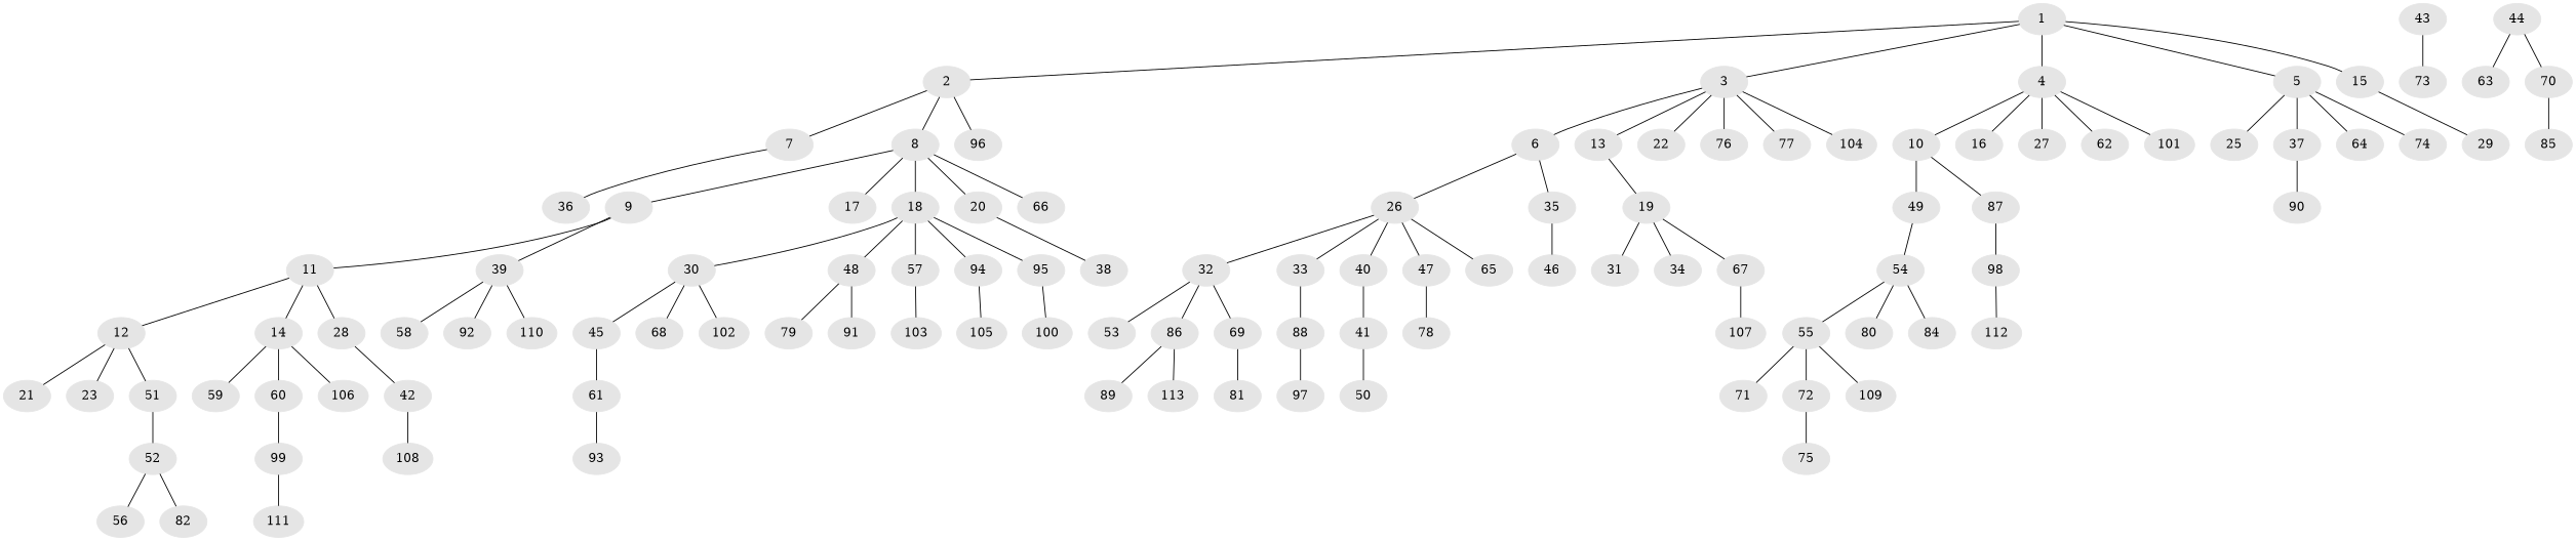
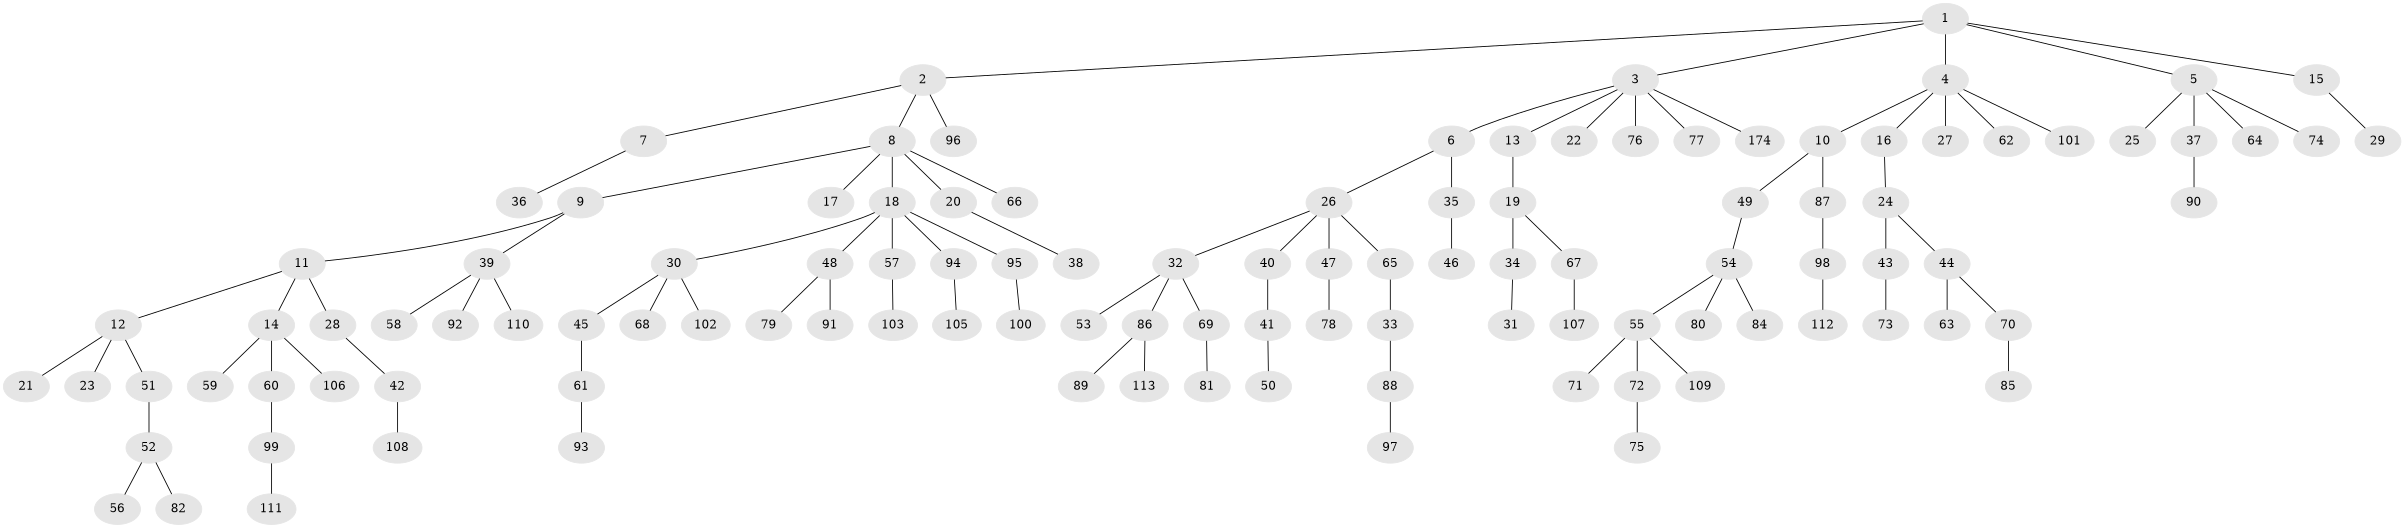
  graph {
    node [color=gray90 style=filled]
    1
    2
    3
    4
    5
    15
    7
    8
    96
    6
    13
    22
    76
    77
-   104
+   104 [label=174]
    10
    16
    27
    62
    101
    25
    37
    64
    74
    29
    36
    9
    17
    18
    20
    66
    26
    35
    19
    49
    87
+   24
    90
    32
    33
    40
    47
    65
    46
    11
    39
    30
    48
    57
    94
    95
    38
    12
    14
    28
    58
    92
    110
    54
    98
    21
    23
    51
    59
    60
    106
    42
    52
    31
    34
    67
    99
    43
    44
    45
    68
    102
    79
    91
    103
    105
    100
    107
    73
    63
    70
    53
    86
    69
    88
    41
    78
    108
    61
    89
    113
    97
    50
    85
    93
    55
    80
    84
    56
    82
    71
    72
    109
    75
    111
    81
    112
    1 -- 2
    1 -- 3
    1 -- 4
    1 -- 5
    1 -- 15
    2 -- 7
    2 -- 8
    2 -- 96
    3 -- 6
    3 -- 13
    3 -- 22
    3 -- 76
    3 -- 77
    3 -- 104
    4 -- 10
    4 -- 16
    4 -- 27
    4 -- 62
    4 -- 101
    5 -- 25
    5 -- 37
    5 -- 64
    5 -- 74
    15 -- 29
    7 -- 36
    8 -- 9
    8 -- 17
    8 -- 18
    8 -- 20
    8 -- 66
    6 -- 26
    6 -- 35
    13 -- 19
    10 -- 49
    10 -- 87
+   16 -- 24
    37 -- 90
    9 -- 11
    9 -- 39
    18 -- 30
    18 -- 48
    18 -- 57
    18 -- 94
    18 -- 95
    20 -- 38
    26 -- 32
-   26 -- 33
+   65 -- 33
    26 -- 40
    26 -- 47
    26 -- 65
    35 -- 46
-   19 -- 31
+   34 -- 31
    19 -- 34
    19 -- 67
    49 -- 54
    87 -- 98
+   24 -- 43
+   24 -- 44
    32 -- 53
    32 -- 86
    32 -- 69
    33 -- 88
    40 -- 41
    47 -- 78
    11 -- 12
    11 -- 14
    11 -- 28
    39 -- 58
    39 -- 92
    39 -- 110
    30 -- 45
    30 -- 68
    30 -- 102
    48 -- 79
    48 -- 91
    57 -- 103
    94 -- 105
    95 -- 100
    12 -- 21
    12 -- 23
    12 -- 51
    14 -- 59
    14 -- 60
    14 -- 106
    28 -- 42
    54 -- 55
    54 -- 80
    54 -- 84
    98 -- 112
    51 -- 52
    60 -- 99
    42 -- 108
    52 -- 56
    52 -- 82
    67 -- 107
    99 -- 111
    43 -- 73
    44 -- 63
    44 -- 70
    45 -- 61
    70 -- 85
    86 -- 89
    86 -- 113
    69 -- 81
    88 -- 97
    41 -- 50
    61 -- 93
    55 -- 71
    55 -- 72
    55 -- 109
    72 -- 75
  }
